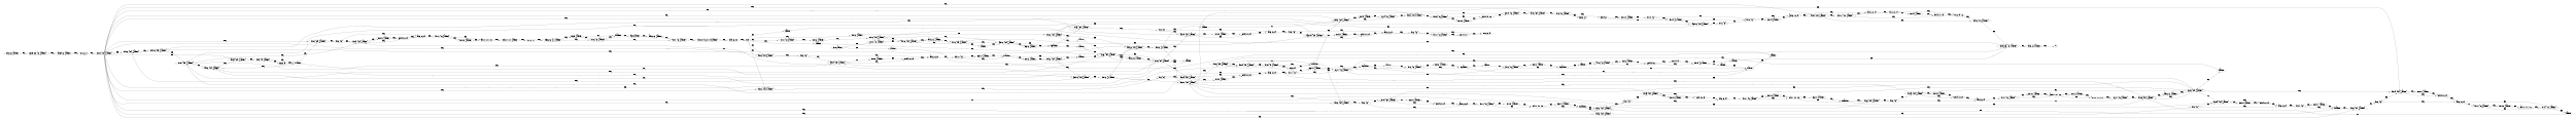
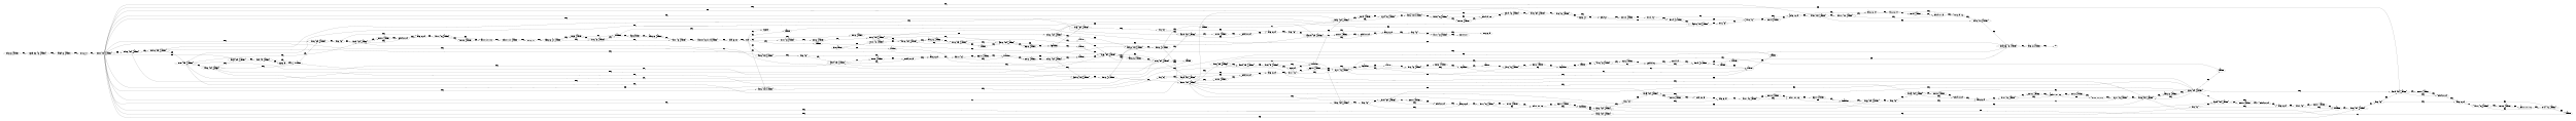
  digraph {
    rankdir=LR
    n1 [label="sub sp , sp , # address"]
    n2 [label="stp x29 , x30 , [ sp , # address ]"]
    n3 [label="add x29 , sp , # address"]
    n4 [label="mov w8 , # 0"]
    n5 [label="stur x0 , [ x29 , #- address ]"]
    n6 [label="sturb w8 , [ x29 , #- address ]"]
    n7 [label="ldur x8 , [ x29 , #- address ]"]
    n8 [label="ldur x8 , [ x29 , #- address ]"]
    n9 [label="ldur x8 , [ x29 , #- address ]"]
    n10 [label="ldur x8 , [ x29 , #- address ]"]
    n11 [label="ldur x8 , [ x29 , #- address ]"]
    n12 [label="ldur x8 , [ x29 , #- address ]"]
    n13 [label="ldur x8 , [ x29 , #- address ]"]
    n14 [label="ldur x8 , [ x29 , #- address ]"]
    n15 [label="ldur x8 , [ x29 , #- address ]"]
    n16 [label="ldur x10 , [ x29 , #- address ]"]
    n17 [label="ldur x8 , [ x29 , #- address ]"]
    n18 [label="ldur x8 , [ x29 , #- address ]"]
    n19 [label="ldur x8 , [ x29 , #- address ]"]
    n20 [label="ldur x9 , [ x29 , #- address ]"]
    n21 [label="ldur x9 , [ x29 , #- address ]"]
    n22 [label="sturb w8 , [ x29 , #- address ]"]
    n23 [label="ldurb w8 , [ x29 , #- address ]"]
    n24 [label="ldr x8 , [ x8 ]"]
    n25 [label="ldr x8 , [ x8 ]"]
    n26 [label="ldr x8 , [ x8 ]"]
    n27 [label="mov w9 , # address"]
    n28 [label="str w9 , [ x8 , # address ]"]
    n29 [label="ldrb w9 , [ x8 , # address ]"]
    n30 [label="strb w9 , [ x8 , # address ]"]
    n31 [label="ldr x8 , [ x8 , # address ]"]
    n32 [label="ldr x8 , [ x8 ]"]
    n33 [label="ldr x8 , [ x8 ]"]
    n34 [label="ldr x8 , [ x8 ]"]
    n35 [label="ldrb w11 , [ x10 , # address ]"]
    n36 [label="strb w8 , [ x10 , # address ]"]
    n37 [label="ldr x8 , [ x8 ]"]
    n38 [label="ldr x8 , [ x8 ]"]
    n39 [label="ldr x8 , [ x8 ]"]
    n40 [label="ldr x9 , [ x9 , # address ]"]
    n41 [label="ldr x9 , [ x9 , # address ]"]
    n42 [label="stur xzr , [ x29 , #- address ]"]
    n43 [label="ldurb w8 , [ x29 , #- address ]"]
    n44 [label="ldurb w8 , [ x29 , #- address ]"]
    n45 [label="tbnz w8 , # 0 , address"]
    n46 [label="ldur x8 , [ x29 , #- address ]"]
    n47 [label="ldur x9 , [ x29 , #- address ]"]
    n48 [label="ldur x9 , [ x29 , #- address ]"]
    n49 [label="ldur x9 , [ x29 , #- address ]"]
    n50 [label="ldur x8 , [ x29 , #- address ]"]
    n51 [label="ldur x9 , [ x29 , #- address ]"]
    n52 [label="tbnz w8 , # 0 , address"]
    n53 [label="str w8 , [ sp ]"]
    n54 [label="b.hs address"]
    n55 [label="mov x10 , # address"]
    n56 [label="mul x9 , x10 , x9"]
    n57 [label="mov x10 , # address"]
    n58 [label="mul x9 , x10 , x9"]
    n59 [label="mov x10 , # address"]
    n60 [label="mul x9 , x10 , x9"]
    n61 [label="add x8 , x8 , # address"]
    n62 [label="mov x10 , # address"]
    n63 [label="mul x9 , x10 , x9"]
    n64 [label="stur xzr , [ x29 , #- address ]"]
    n65 [label="ldur x8 , [ x29 , #- address ]"]
    n66 [label="ldur x9 , [ x29 , #- address ]"]
    n67 [label="ldur x9 , [ x29 , #- address ]"]
    n68 [label="ldur x8 , [ x29 , #- address ]"]
    n69 [label="ldur x9 , [ x29 , #- address ]"]
    n70 [label="ldur x9 , [ x29 , #- address ]"]
    n71 [label="ldur x9 , [ x29 , #- address ]"]
    n72 [label="b.hs address"]
    n73 [label="mov x10 , # address"]
    n74 [label="mul x9 , x10 , x9"]
    n75 [label="mov x10 , # address"]
    n76 [label="mul x9 , x10 , x9"]
    n77 [label="add x8 , x8 , # address"]
    n78 [label="mov x10 , # address"]
    n79 [label="mul x9 , x10 , x9"]
    n80 [label="mov x10 , # address"]
    n81 [label="mul x9 , x10 , x9"]
    n82 [label="mov x10 , # address"]
    n83 [label="mul x9 , x10 , x9"]
    n84 [label="b address"]
    n85 [label="add x8 , x8 , x9"]
    n86 [label="ldr w11 , [ x8 , # address ]"]
    n87 [label="mov w12 , # address"]
    n88 [label="and w11 , w11 , w12"]
    n89 [label="subs w11 , w11 , # address"]
    n90 [label="mov w8 , w11"]
    n91 [label="ubfx x8 , x8 , # 0 , # address"]
    n92 [label="cmp x8 , # address"]
    n93 [label="str x8 , [ sp , # address ]"]
    n94 [label="b.hi address"]
    n95 [label="ldr x11 , [ sp , # address ]"]
+   n96 [label="bl symbol"]
    n97 [label="adrp x8 , address"]
    n98 [label="ldrsw x10 , [ x8 , x11 , lsl # address ]"]
    n99 [label="add x8 , x8 , # address"]
    n100 [label="add x9 , x8 , x10"]
    n101 [label="br x9"]
    n102 [label="mov w8 , # address"]
    n103 [label="b address"]
    n104 [label="b address"]
    n105 [label="str wzr , [ sp , # address ]"]
    n106 [label="sturb w8 , [ x29 , #- address ]"]
    n107 [label="ldp x29 , x30 , [ sp , # address ]"]
    n108 [label="mov w8 , # address"]
    n109 [label="add x8 , x8 , x9"]
    n110 [label="add x8 , x8 , x9"]
    n111 [label="b address"]
    n112 [label="add sp , sp , # address"]
    n113 [label="stur w8 , [ x29 , #- address ]"]
    n114 [label="mov w10 , # address"]
    n115 [label="and w9 , w9 , w10"]
    n116 [label="cmp x8 , # 0"]
    n117 [label="cset w9 , gt"]
    n118 [label="mov w10 , # address"]
    n119 [label="tbnz w9 , # 0 , address"]
    n120 [label="str w10 , [ sp ]"]
    n121 [label="ldr w8 , [ sp ]"]
    n122 [label="mov w9 , # address"]
    n123 [label="and w8 , w8 , w9"]
    n124 [label="and w8 , w8 , w9"]
    n125 [label="add x8 , x8 , x9"]
    n126 [label="ldr w11 , [ x8 , # address ]"]
    n127 [label="mov w12 , # address"]
    n128 [label="and w11 , w11 , w12"]
    n129 [label="cmp w11 , # address"]
    n130 [label="b.ne address"]
    n131 [label="add x8 , x8 , x9"]
    n132 [label="add x8 , x8 , x9"]
    n133 [label="ldrb w11 , [ x8 ]"]
    n134 [label="cmp w11 , # address"]
    n135 [label="b.lt address"]
    n136 [label="b address"]
    n137 [label="mov w8 , # address"]
    n138 [label="sturb w8 , [ x29 , #- address ]"]
    n139 [label="ldr w11 , [ x8 ]"]
    n140 [label="cmp w11 , # address"]
    n141 [label="str w11 , [ sp , # address ]"]
    n142 [label="b.eq address"]
    n143 [label="ldr w8 , [ sp , # address ]"]
    n144 [label="ldr w8 , [ sp , # address ]"]
    n145 [label="ldr w8 , [ sp , # address ]"]
    n146 [label="b address"]
    n147 [label="b address"]
    n148 [label="cmp w8 , # address"]
    n149 [label="b.eq address"]
    n150 [label="cmp w8 , # address"]
    n151 [label="b.eq address"]
    n152 [label="cmp w8 , # address"]
    n153 [label="symbol w9 , eq"]
    n154 [label="b address"]
    n155 [label="stur x8 , [ x29 , #- address ]"]
    n156 [label=ret]
    n157 [label="ldur w8 , [ x29 , #- address ]"]
    n158 [label="ldursw x9 , [ x29 , #- address ]"]
    n159 [label="ldur w8 , [ x29 , #- address ]"]
    n160 [label="cmp w8 , # address"]
    n161 [label="b.ge address"]
    n162 [label="mov x10 , # address"]
    n163 [label="mul x9 , x10 , x9"]
    n164 [label="add w8 , w8 , # address"]
    n165 [label="b address"]
    n166 [label="lsl w8 , w8 , w9"]
    n167 [label="and w9 , w11 , w9"]
    n168 [label="orr w8 , w9 , w8"]
    n169 [label="mov w9 , # address"]
    n170 [label="ldr w11 , [ x8 , # address ]"]
    n171 [label="mov w12 , # address"]
    n172 [label="and w11 , w11 , w12"]
    n173 [label="cmp w11 , # address"]
    n174 [label="b.ne address"]
    n175 [label="stur x8 , [ x29 , #- address ]"]
    n176 [label="add x8 , x8 , x9"]
    n177 [label="ldrb w11 , [ x8 ]"]
    n178 [label="cmp w11 , # address"]
    n179 [label="b.lt address"]
    n180 [label="add x8 , x8 , x9"]
    n181 [label="b address"]
    n182 [label="b address"]
    n183 [label="add x8 , x8 , x9"]
    n184 [label="ldr x8 , [ x8 ]"]
    n185 [label="add x8 , x8 , x9"]
    n186 [label="ldr x8 , [ x8 ]"]
    n187 [label="ldr w11 , [ sp , # address ]"]
    n188 [label="lsr x8 , x8 , x9"]
    n189 [label="mov w9 , w11"]
    n190 [label="cbz x8 , address"]
    n191 [label="str wzr , [ sp , # address ]"]
    n192 [label="b address"]
    n193 [label="b address"]
    n194 [label="ldr w11 , [ x8 , # address ]"]
    n195 [label="str w11 , [ x8 , # address ]"]
    n196 [label="mov w12 , # address"]
    n197 [label="and w11 , w11 , w12"]
    n198 [label="mov w12 , # address"]
    n199 [label="orr w11 , w11 , w12"]
    n200 [label="ldr w11 , [ x8 , # address ]"]
    n201 [label="str w11 , [ x8 , # address ]"]
    n202 [label="mov w12 , # address"]
    n203 [label="and w11 , w11 , w12"]
    n204 [label="b address"]
    n205 [label="cmp x8 , x9"]
    n206 [label="stur w8 , [ x29 , #- address ]"]
    n207 [label="b address"]
    n208 [label="cmp x8 , x9"]
    n209 [label="b address"]
    n210 [label="mvn w9 , w9"]
    n211 [label="tbnz w9 , # 0 , address"]
    n212 [label="b address"]
    n213 [label="b address"]
    n1 -> n2 [label=CFG]
    n2 -> n3 [label=CFG]
    n3 -> n4 [label=CFG]
    n4 -> n5 [label=CFG]
    n5 -> n6 [label=CFG]
    n5 -> n7 [label=DFG]
    n5 -> n8 [label=DFG]
    n5 -> n9 [label=DFG]
    n5 -> n10 [label=DFG]
    n5 -> n11 [label=DFG]
    n5 -> n12 [label=DFG]
    n5 -> n13 [label=DFG]
    n5 -> n14 [label=DFG]
    n5 -> n15 [label=DFG]
    n5 -> n16 [label=DFG]
    n5 -> n17 [label=DFG]
    n5 -> n18 [label=DFG]
    n5 -> n19 [label=DFG]
    n5 -> n20 [label=DFG]
    n5 -> n21 [label=DFG]
    n6 -> n22 [label=CFG]
    n6 -> n23 [label=DFG]
    n7 -> n24 [label=DFG]
    n8 -> n25 [label=DFG]
    n9 -> n26 [label=DFG]
    n10 -> n27 [label=CFG]
    n10 -> n28 [label=DFG]
    n11 -> n29 [label=DFG]
    n11 -> n30 [label=DFG]
    n12 -> n31 [label=DFG]
    n13 -> n32 [label=DFG]
    n14 -> n33 [label=DFG]
    n15 -> n34 [label=DFG]
    n16 -> n35 [label=DFG]
    n16 -> n36 [label=DFG]
    n17 -> n37 [label=DFG]
    n18 -> n38 [label=DFG]
    n19 -> n39 [label=DFG]
    n20 -> n40 [label=DFG]
    n21 -> n41 [label=DFG]
    n22 -> n42 [label=CFG]
    n22 -> n43 [label=DFG]
    n22 -> n44 [label=DFG]
    n23 -> n45 [label=DFG]
    n24 -> n47 [label=CFG]
    n24 -> n85 [label=DFG]
    n25 -> n48 [label=CFG]
    n25 -> n109 [label=DFG]
    n26 -> n49 [label=CFG]
    n26 -> n110 [label=DFG]
    n27 -> n28 [label=CFG]
    n28 -> n11 [label=CFG]
    n29 -> n114 [label=CFG]
    n29 -> n115 [label=DFG]
    n30 -> n12 [label=CFG]
    n31 -> n116 [label=CFG]
    n31 -> n117 [label=DFG]
    n32 -> n66 [label=CFG]
    n32 -> n125 [label=DFG]
    n33 -> n67 [label=CFG]
    n33 -> n131 [label=DFG]
    n34 -> n69 [label=CFG]
    n34 -> n132 [label=DFG]
    n35 -> n124 [label=CFG]
    n35 -> n167 [label=DFG]
    n36 -> n107 [label=CFG]
    n37 -> n70 [label=CFG]
    n37 -> n176 [label=DFG]
    n38 -> n71 [label=CFG]
    n38 -> n180 [label=DFG]
    n39 -> n51 [label=CFG]
    n39 -> n183 [label=DFG]
    n40 -> n54 [label=DFG]
    n40 -> n205 [label=CFG]
    n41 -> n72 [label=DFG]
    n41 -> n208 [label=CFG]
    n42 -> n46 [label=DFG]
    n42 -> n47 [label=DFG]
    n42 -> n48 [label=DFG]
    n42 -> n49 [label=DFG]
    n42 -> n50 [label=DFG]
    n42 -> n51 [label=DFG]
    n43 -> n52 [label=DFG]
    n44 -> n53 [label=DFG]
    n45 -> n43 [label=CFG]
    n45 -> n64 [label=CFG]
    n46 -> n20 [label=CFG]
    n46 -> n54 [label=DFG]
    n47 -> n55 [label=CFG]
    n47 -> n56 [label=DFG]
    n48 -> n57 [label=CFG]
    n48 -> n58 [label=DFG]
    n49 -> n59 [label=CFG]
    n49 -> n60 [label=DFG]
    n50 -> n61 [label=DFG]
    n51 -> n62 [label=CFG]
    n51 -> n63 [label=DFG]
    n52 -> n64 [label=CFG]
    n52 -> n84 [label=CFG]
    n53 -> n121 [label=DFG]
    n54 -> n7 [label=CFG]
    n54 -> n23 [label=CFG]
    n55 -> n56 [label=CFG]
    n56 -> n85 [label=DFG]
    n57 -> n58 [label=CFG]
    n58 -> n109 [label=DFG]
    n59 -> n60 [label=CFG]
    n60 -> n110 [label=DFG]
    n61 -> n155 [label=DFG]
    n62 -> n63 [label=CFG]
    n63 -> n183 [label=DFG]
    n64 -> n65 [label=DFG]
    n64 -> n66 [label=DFG]
    n64 -> n67 [label=DFG]
    n64 -> n68 [label=DFG]
    n64 -> n69 [label=DFG]
    n64 -> n70 [label=DFG]
    n64 -> n71 [label=DFG]
    n65 -> n21 [label=CFG]
    n65 -> n72 [label=DFG]
    n66 -> n73 [label=CFG]
    n66 -> n74 [label=DFG]
    n67 -> n75 [label=CFG]
    n67 -> n76 [label=DFG]
    n68 -> n77 [label=DFG]
    n69 -> n78 [label=CFG]
    n69 -> n79 [label=DFG]
    n70 -> n80 [label=CFG]
    n70 -> n81 [label=DFG]
    n71 -> n82 [label=CFG]
    n71 -> n83 [label=DFG]
    n72 -> n10 [label=CFG]
    n72 -> n13 [label=CFG]
    n73 -> n74 [label=CFG]
    n74 -> n125 [label=DFG]
    n75 -> n76 [label=CFG]
    n76 -> n131 [label=DFG]
    n77 -> n175 [label=DFG]
    n78 -> n79 [label=CFG]
    n79 -> n132 [label=DFG]
    n80 -> n81 [label=CFG]
    n81 -> n176 [label=DFG]
    n82 -> n83 [label=CFG]
    n83 -> n180 [label=DFG]
    n84 -> n10 [label=CFG]
    n85 -> n86 [label=DFG]
    n86 -> n87 [label=CFG]
    n86 -> n88 [label=DFG]
    n87 -> n88 [label=CFG]
    n88 -> n89 [label=DFG]
    n89 -> n90 [label=DFG]
    n90 -> n91 [label=DFG]
    n91 -> n92 [label=DFG]
    n91 -> n93 [label=DFG]
    n92 -> n93 [label=CFG]
    n92 -> n94 [label=CFG]
    n93 -> n94 [label=CFG]
    n93 -> n95 [label=DFG]
+   n94 -> n96 [label=CFG]
    n94 -> n97 [label=CFG]
    n95 -> n98 [label=DFG]
    n97 -> n99 [label=CFG]
    n98 -> n100 [label=CFG]
    n99 -> n95 [label=CFG]
    n100 -> n101 [label=DFG]
    n101 -> n8 [label=CFG]
    n101 -> n9 [label=CFG]
+   n101 -> n96 [label=CFG]
    n101 -> n102 [label=CFG]
    n101 -> n103 [label=CFG]
    n101 -> n104 [label=CFG]
    n101 -> n105 [label=CFG]
    n102 -> n106 [label=CFG]
    n103 -> n50 [label=CFG]
    n104 -> n107 [label=CFG]
    n105 -> n108 [label=CFG]
    n106 -> n43 [label=DFG]
    n106 -> n44 [label=DFG]
    n106 -> n111 [label=CFG]
    n107 -> n112 [label=CFG]
    n108 -> n113 [label=CFG]
    n109 -> n133 [label=DFG]
    n110 -> n139 [label=DFG]
    n111 -> n50 [label=CFG]
    n112 -> n156 [label=CFG]
    n113 -> n157 [label=DFG]
    n113 -> n158 [label=DFG]
    n113 -> n159 [label=DFG]
    n114 -> n115 [label=CFG]
    n115 -> n30 [label=DFG]
+   n116 -> n117 [label=CFG]
    n117 -> n118 [label=CFG]
    n117 -> n119 [label=DFG]
    n118 -> n120 [label=CFG]
    n119 -> n44 [label=CFG]
    n119 -> n121 [label=CFG]
    n120 -> n119 [label=CFG]
    n120 -> n121 [label=DFG]
    n121 -> n122 [label=CFG]
    n121 -> n123 [label=DFG]
    n122 -> n123 [label=CFG]
    n123 -> n16 [label=CFG]
    n123 -> n124 [label=DFG]
    n124 -> n166 [label=DFG]
    n125 -> n126 [label=DFG]
    n126 -> n127 [label=CFG]
    n126 -> n128 [label=DFG]
    n127 -> n128 [label=CFG]
    n128 -> n129 [label=CFG]
    n128 -> n130 [label=DFG]
    n129 -> n130 [label=CFG]
    n130 -> n14 [label=CFG]
    n130 -> n15 [label=CFG]
    n131 -> n170 [label=DFG]
    n132 -> n177 [label=DFG]
    n133 -> n134 [label=CFG]
    n133 -> n135 [label=DFG]
    n134 -> n135 [label=CFG]
    n135 -> n136 [label=CFG]
    n135 -> n137 [label=CFG]
    n136 -> n50 [label=CFG]
    n137 -> n138 [label=CFG]
    n138 -> n23 [label=DFG]
    n138 -> n136 [label=CFG]
    n139 -> n140 [label=DFG]
    n139 -> n141 [label=DFG]
    n140 -> n141 [label=CFG]
    n140 -> n142 [label=DFG]
    n141 -> n142 [label=CFG]
    n141 -> n143 [label=DFG]
    n141 -> n144 [label=DFG]
    n141 -> n145 [label=DFG]
    n142 -> n146 [label=CFG]
    n142 -> n147 [label=CFG]
    n143 -> n148 [label=CFG]
    n143 -> n149 [label=DFG]
    n144 -> n150 [label=CFG]
    n144 -> n151 [label=DFG]
    n145 -> n152 [label=CFG]
    n145 -> n153 [label=DFG]
    n146 -> n154 [label=CFG]
    n147 -> n143 [label=CFG]
    n148 -> n149 [label=CFG]
    n149 -> n146 [label=CFG]
    n149 -> n181 [label=CFG]
    n150 -> n151 [label=CFG]
    n151 -> n146 [label=CFG]
    n151 -> n209 [label=CFG]
    n152 -> n153 [label=CFG]
    n153 -> n210 [label=DFG]
    n153 -> n211 [label=DFG]
    n154 -> n50 [label=CFG]
    n155 -> n46 [label=DFG]
    n155 -> n47 [label=DFG]
    n155 -> n48 [label=DFG]
    n155 -> n49 [label=DFG]
    n155 -> n50 [label=DFG]
    n155 -> n51 [label=DFG]
    n155 -> n182 [label=CFG]
    n157 -> n160 [label=CFG]
    n157 -> n161 [label=DFG]
    n158 -> n162 [label=CFG]
    n158 -> n163 [label=DFG]
    n159 -> n164 [label=DFG]
    n160 -> n161 [label=CFG]
    n161 -> n19 [label=CFG]
    n161 -> n165 [label=CFG]
    n162 -> n163 [label=CFG]
    n163 -> n185 [label=DFG]
    n164 -> n206 [label=DFG]
    n165 -> n50 [label=CFG]
    n166 -> n168 [label=DFG]
    n166 -> n169 [label=CFG]
    n167 -> n168 [label=DFG]
    n168 -> n36 [label=DFG]
    n169 -> n167 [label=CFG]
    n170 -> n171 [label=CFG]
    n170 -> n172 [label=DFG]
    n171 -> n172 [label=CFG]
    n172 -> n173 [label=CFG]
    n172 -> n174 [label=DFG]
    n173 -> n174 [label=CFG]
    n174 -> n17 [label=CFG]
    n174 -> n68 [label=CFG]
    n175 -> n65 [label=DFG]
    n175 -> n66 [label=DFG]
    n175 -> n67 [label=DFG]
    n175 -> n68 [label=DFG]
    n175 -> n69 [label=DFG]
    n175 -> n70 [label=DFG]
    n175 -> n71 [label=DFG]
    n175 -> n193 [label=CFG]
    n176 -> n194 [label=DFG]
    n176 -> n195 [label=DFG]
    n177 -> n178 [label=CFG]
    n177 -> n179 [label=DFG]
    n178 -> n179 [label=CFG]
    n179 -> n14 [label=CFG]
    n179 -> n18 [label=CFG]
    n180 -> n200 [label=DFG]
    n180 -> n201 [label=DFG]
    n181 -> n144 [label=CFG]
    n182 -> n46 [label=CFG]
    n183 -> n184 [label=DFG]
    n184 -> n158 [label=CFG]
    n184 -> n185 [label=DFG]
    n185 -> n186 [label=DFG]
    n186 -> n187 [label=CFG]
    n186 -> n188 [label=DFG]
    n187 -> n189 [label=CFG]
-   n189 -> n188 [label=CFG]
    n190 -> n191 [label=CFG]
    n190 -> n192 [label=CFG]
    n191 -> n159 [label=CFG]
    n192 -> n107 [label=CFG]
    n193 -> n65 [label=CFG]
    n194 -> n196 [label=CFG]
    n194 -> n197 [label=DFG]
    n195 -> n68 [label=CFG]
    n196 -> n197 [label=CFG]
    n197 -> n198 [label=CFG]
    n197 -> n199 [label=DFG]
    n198 -> n199 [label=CFG]
    n199 -> n195 [label=DFG]
    n200 -> n202 [label=CFG]
    n200 -> n203 [label=DFG]
    n201 -> n204 [label=CFG]
    n202 -> n203 [label=CFG]
    n203 -> n201 [label=DFG]
    n204 -> n68 [label=CFG]
    n205 -> n54 [label=CFG]
    n206 -> n157 [label=DFG]
    n206 -> n158 [label=DFG]
    n206 -> n159 [label=DFG]
    n206 -> n207 [label=CFG]
    n207 -> n157 [label=CFG]
    n208 -> n72 [label=CFG]
    n209 -> n145 [label=CFG]
    n210 -> n211 [label=DFG]
    n211 -> n212 [label=CFG]
    n211 -> n213 [label=CFG]
    n212 -> n107 [label=CFG]
    n213 -> n146 [label=CFG]
  }
